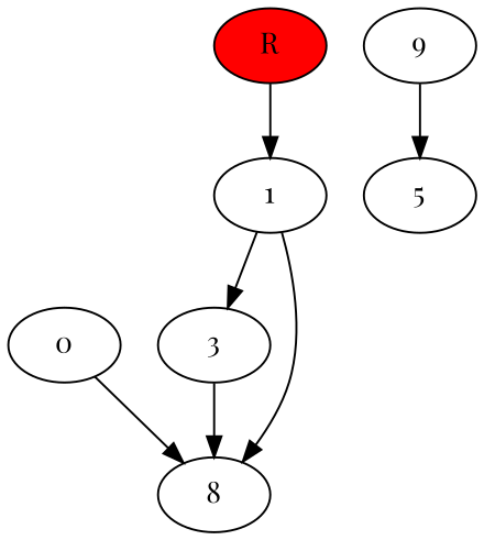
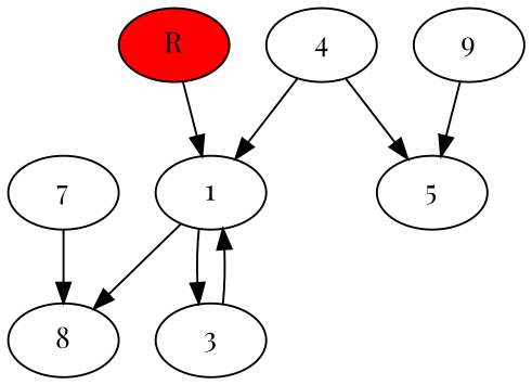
  digraph {
    fontname="Playfair Display"
    node [fontname="Playfair Display"]
    edge [fontname="Playfair Display"]
    1
    3
    8
+   4
    5
-   7 [label=0]
+   7
    9
    R [fillcolor="#ff0000" style=filled]
    1 -> 3
    1 -> 8
-   3 -> 8
+   3 -> 1
+   4 -> 1
+   4 -> 5
    7 -> 8
    9 -> 5
    R -> 1
  }
